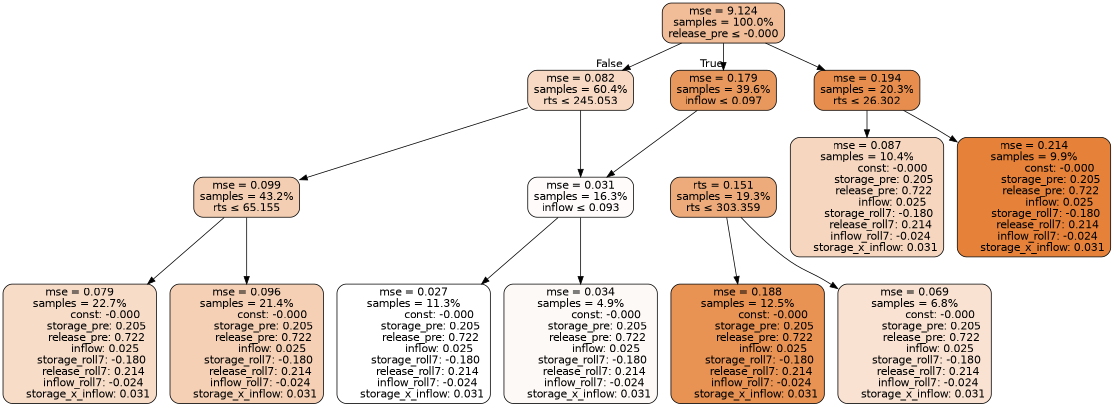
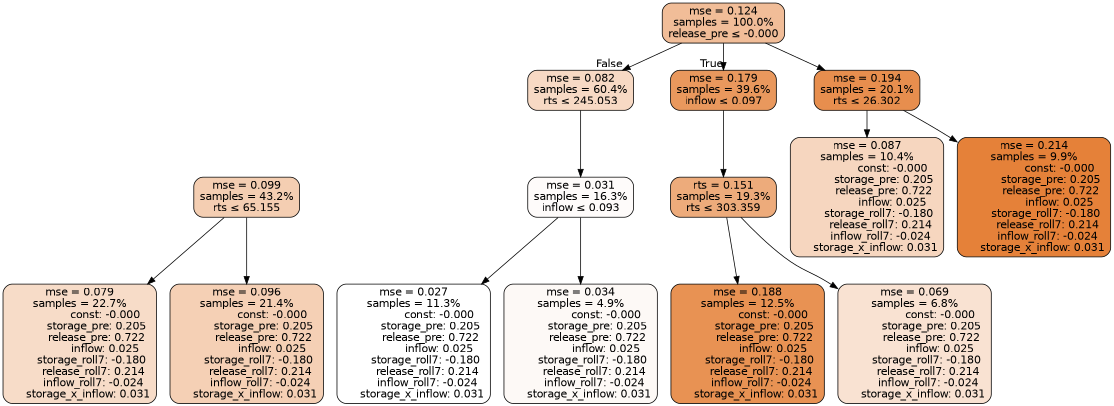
  digraph {
    node [color=black fontname=helvetica shape=rectangle style="filled, rounded"]
    edge [fontname=helvetica]
-   n1 [fillcolor="#f1bd98" label="mse = 9.124\nsamples = 100.0%\nrelease_pre &le; -0.000"]
+   n1 [fillcolor="#f1bd98" label="mse = 0.124\nsamples = 100.0%\nrelease_pre &le; -0.000"]
    n2 [fillcolor="#f7d9c4" label="mse = 0.082\nsamples = 60.4%\nrts &le; 245.053"]
    n3 [fillcolor="#e9985d" label="mse = 0.179\nsamples = 39.6%\ninflow &le; 0.097"]
-   n4 [fillcolor="#e78e4e" label="mse = 0.194\nsamples = 20.3%\nrts &le; 26.302"]
+   n4 [fillcolor="#e78e4e" label="mse = 0.194\nsamples = 20.1%\nrts &le; 26.302"]
    n5 [fillcolor="#f4ceb2" label="mse = 0.099\nsamples = 43.2%\nrts &le; 65.155"]
    n6 [fillcolor="#fefbfa" label="mse = 0.031\nsamples = 16.3%\ninflow &le; 0.093"]
    n7 [fillcolor="#edab7b" label="rts = 0.151\nsamples = 19.3%\nrts &le; 303.359"]
    n8 [fillcolor="#f7dcc8" label="mse = 0.079\nsamples = 22.7%\n               const: -0.000\n          storage_pre: 0.205\n          release_pre: 0.722\n               inflow: 0.025\n       storage_roll7: -0.180\n        release_roll7: 0.214\n        inflow_roll7: -0.024\n     storage_x_inflow: 0.031"]
    n9 [fillcolor="#f5d0b5" label="mse = 0.096\nsamples = 21.4%\n               const: -0.000\n          storage_pre: 0.205\n          release_pre: 0.722\n               inflow: 0.025\n       storage_roll7: -0.180\n        release_roll7: 0.214\n        inflow_roll7: -0.024\n     storage_x_inflow: 0.031"]
    n10 [fillcolor="#ffffff" label="mse = 0.027\nsamples = 11.3%\n               const: -0.000\n          storage_pre: 0.205\n          release_pre: 0.722\n               inflow: 0.025\n       storage_roll7: -0.180\n        release_roll7: 0.214\n        inflow_roll7: -0.024\n     storage_x_inflow: 0.031"]
    n11 [fillcolor="#fdf9f6" label="mse = 0.034\nsamples = 4.9%\n               const: -0.000\n          storage_pre: 0.205\n          release_pre: 0.722\n               inflow: 0.025\n       storage_roll7: -0.180\n        release_roll7: 0.214\n        inflow_roll7: -0.024\n     storage_x_inflow: 0.031"]
    n12 [fillcolor="#e89253" label="mse = 0.188\nsamples = 12.5%\n               const: -0.000\n          storage_pre: 0.205\n          release_pre: 0.722\n               inflow: 0.025\n       storage_roll7: -0.180\n        release_roll7: 0.214\n        inflow_roll7: -0.024\n     storage_x_inflow: 0.031"]
    n13 [fillcolor="#f9e2d2" label="mse = 0.069\nsamples = 6.8%\n               const: -0.000\n          storage_pre: 0.205\n          release_pre: 0.722\n               inflow: 0.025\n       storage_roll7: -0.180\n        release_roll7: 0.214\n        inflow_roll7: -0.024\n     storage_x_inflow: 0.031"]
    n14 [fillcolor="#f6d6bf" label="mse = 0.087\nsamples = 10.4%\n               const: -0.000\n          storage_pre: 0.205\n          release_pre: 0.722\n               inflow: 0.025\n       storage_roll7: -0.180\n        release_roll7: 0.214\n        inflow_roll7: -0.024\n     storage_x_inflow: 0.031"]
    n15 [fillcolor="#e58139" label="mse = 0.214\nsamples = 9.9%\n               const: -0.000\n          storage_pre: 0.205\n          release_pre: 0.722\n               inflow: 0.025\n       storage_roll7: -0.180\n        release_roll7: 0.214\n        inflow_roll7: -0.024\n     storage_x_inflow: 0.031"]
    n1 -> n2 [headlabel=False labelangle=45 labeldistance=2.5]
    n1 -> n3 [headlabel=True labelangle=-45 labeldistance=2.5]
    n1 -> n4
-   n2 -> n5
    n2 -> n6
-   n3 -> n6
+   n3 -> n7
    n4 -> n14
    n4 -> n15
    n5 -> n8
    n5 -> n9
    n6 -> n10
    n6 -> n11
    n7 -> n12
    n7 -> n13
  }
